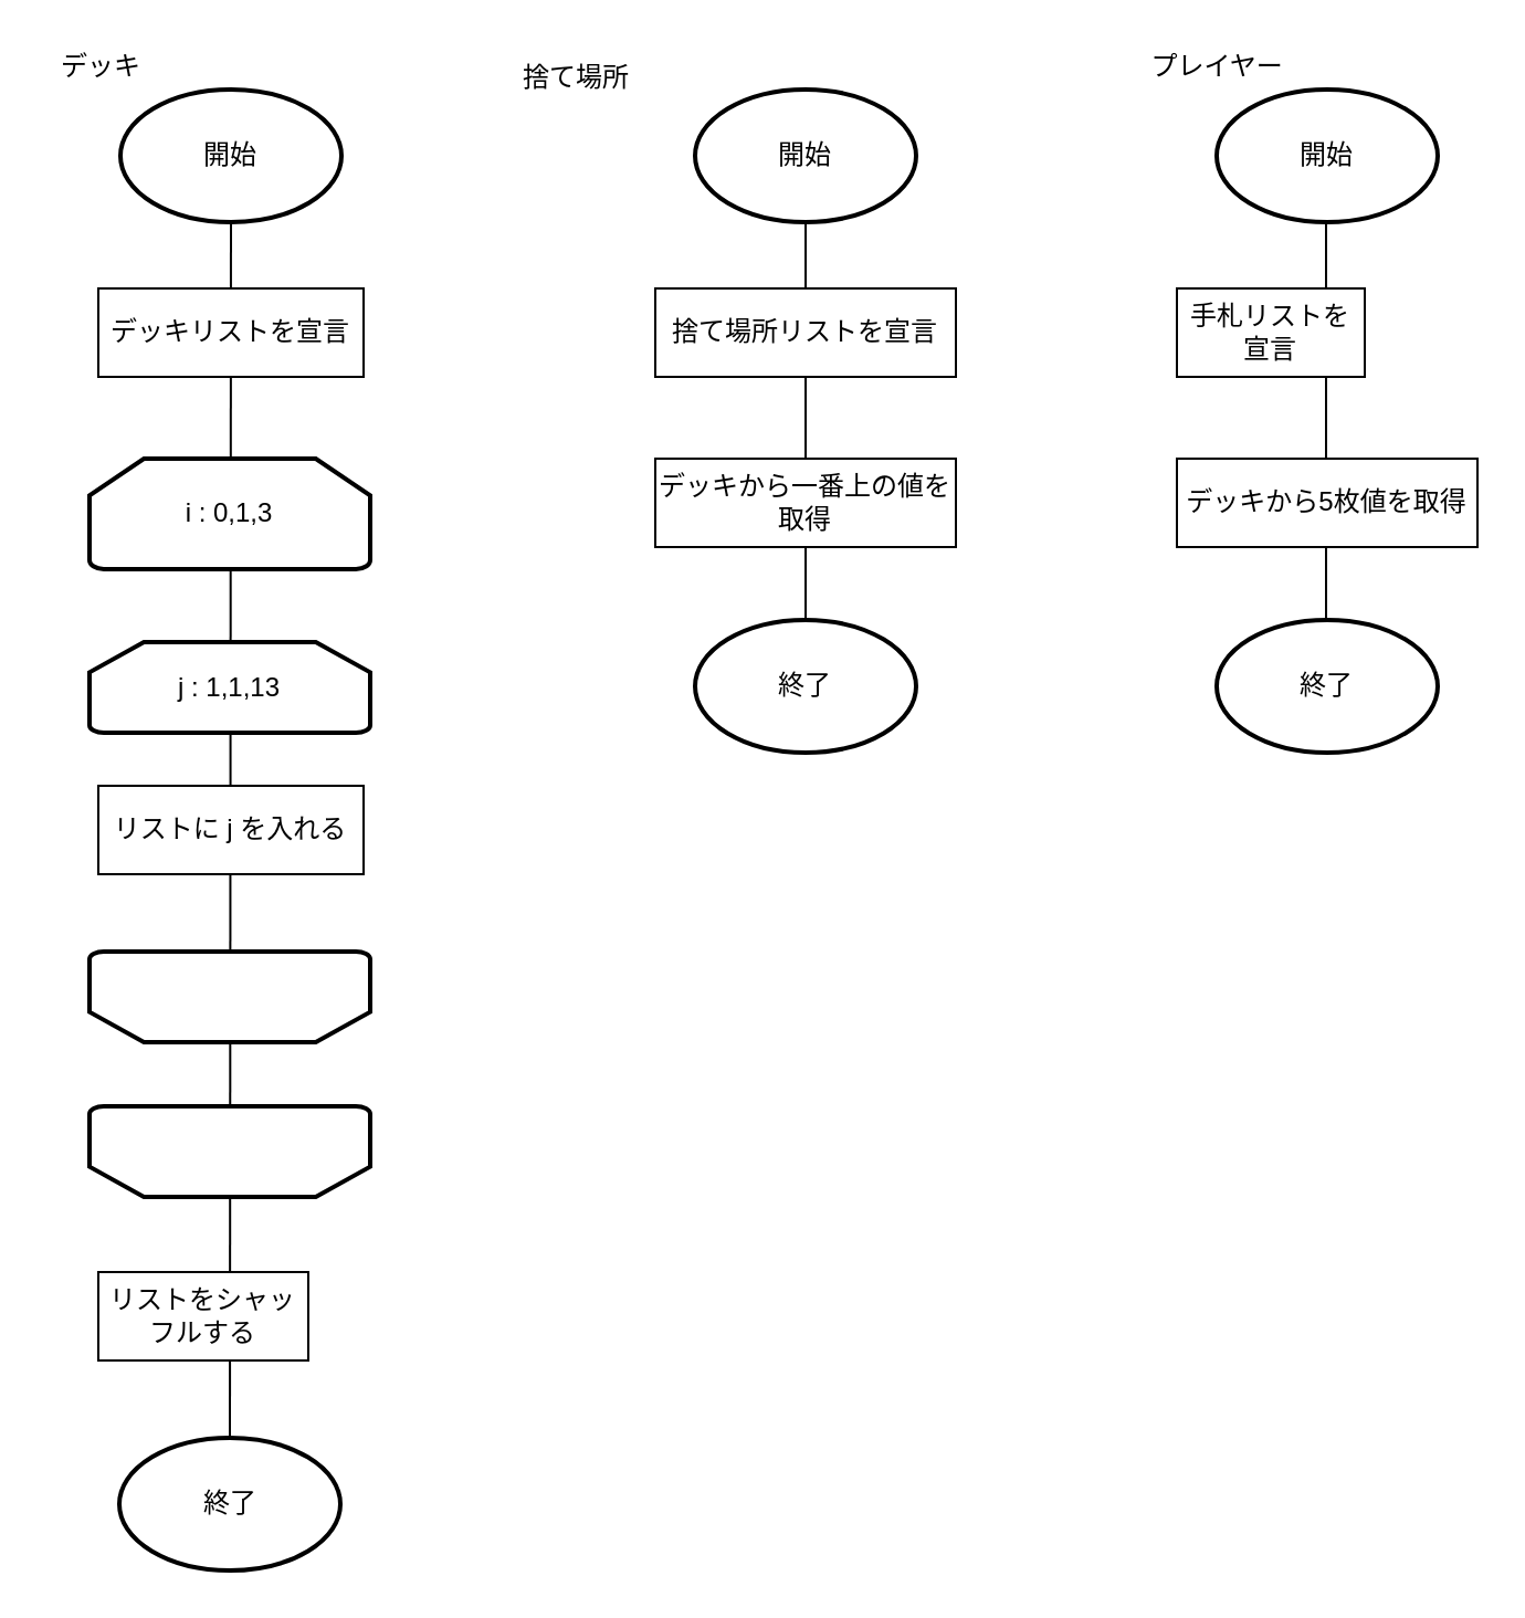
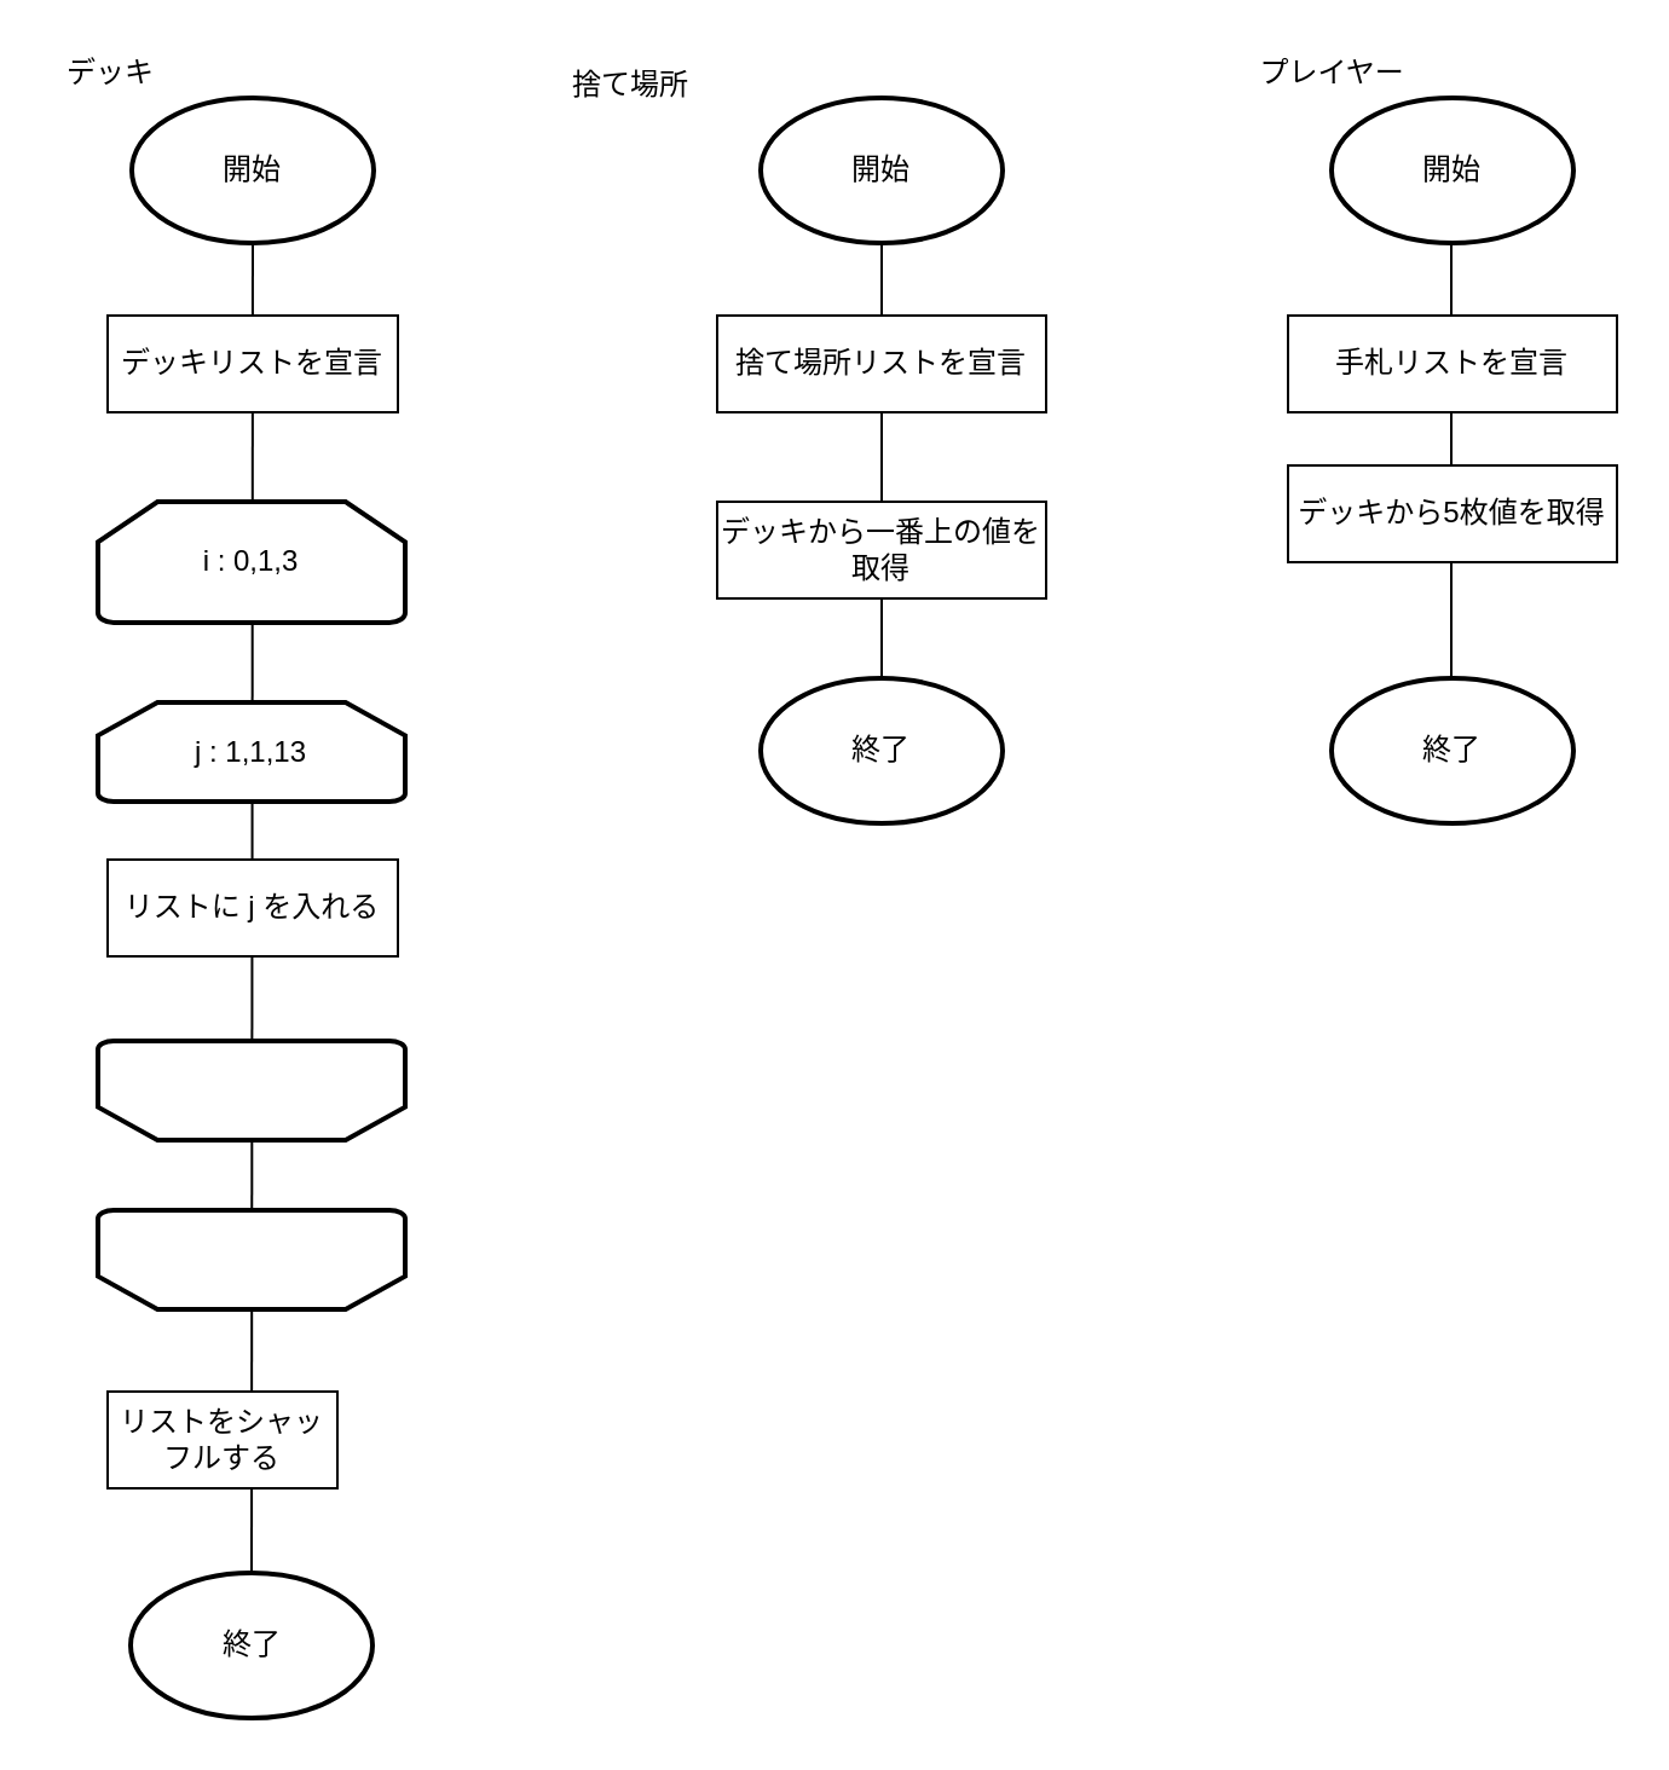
  <mxCell id="0" />
  <mxCell id="1" parent="0" />
  <mxCell id="2" value="" style="endArrow=none;html=1;entryX=0.5;entryY=1;entryDx=0;entryDy=0;entryPerimeter=0;exitX=0.5;exitY=0;exitDx=0;exitDy=0;" parent="1" edge="1"><mxGeometry width="50" height="50" relative="1" as="geometry"><mxPoint x="599.5" y="286" as="sourcePoint" /><mxPoint x="599.5" y="100" as="targetPoint" /></mxGeometry></mxCell>
  <mxCell id="3" value="" style="endArrow=none;html=1;entryX=0.5;entryY=1;entryDx=0;entryDy=0;entryPerimeter=0;exitX=0.5;exitY=0;exitDx=0;exitDy=0;" parent="1" target="14" edge="1"><mxGeometry width="50" height="50" relative="1" as="geometry"><mxPoint x="364" y="286" as="sourcePoint" /><mxPoint x="450" y="210" as="targetPoint" /></mxGeometry></mxCell>
  <mxCell id="4" value="" style="endArrow=none;html=1;exitX=0.5;exitY=0;exitDx=0;exitDy=0;exitPerimeter=0;" parent="1" source="18" edge="1"><mxGeometry width="50" height="50" relative="1" as="geometry"><mxPoint x="104" y="580" as="sourcePoint" /><mxPoint x="104" y="100" as="targetPoint" /></mxGeometry></mxCell>
  <mxCell id="5" value="開始" style="strokeWidth=2;html=1;shape=mxgraph.flowchart.start_1;whiteSpace=wrap;" parent="1" vertex="1"><mxGeometry x="54" y="40" width="100" height="60" as="geometry" /></mxCell>
  <mxCell id="6" value="i : 0,1,3" style="strokeWidth=2;html=1;shape=mxgraph.flowchart.loop_limit;whiteSpace=wrap;" parent="1" vertex="1"><mxGeometry x="40" y="207" width="127" height="50" as="geometry" /></mxCell>
  <mxCell id="7" value="j : 1,1,13" style="strokeWidth=2;html=1;shape=mxgraph.flowchart.loop_limit;whiteSpace=wrap;" parent="1" vertex="1"><mxGeometry x="40" y="290" width="127" height="41" as="geometry" /></mxCell>
  <mxCell id="8" value="リストに j を入れる" style="rounded=0;whiteSpace=wrap;html=1;" parent="1" vertex="1"><mxGeometry x="44" y="355" width="120" height="40" as="geometry" /></mxCell>
  <mxCell id="9" value="デッキリストを宣言" style="rounded=0;whiteSpace=wrap;html=1;" parent="1" vertex="1"><mxGeometry x="44" y="130" width="120" height="40" as="geometry" /></mxCell>
  <mxCell id="10" value="" style="strokeWidth=2;html=1;shape=mxgraph.flowchart.loop_limit;whiteSpace=wrap;rotation=-180;" parent="1" vertex="1"><mxGeometry x="40" y="430" width="127" height="41" as="geometry" /></mxCell>
  <mxCell id="11" value="" style="strokeWidth=2;html=1;shape=mxgraph.flowchart.loop_limit;whiteSpace=wrap;rotation=-180;" parent="1" vertex="1"><mxGeometry x="40" y="500" width="127" height="41" as="geometry" /></mxCell>
  <mxCell id="12" value="リストをシャッフルする" style="rounded=0;whiteSpace=wrap;html=1;" parent="1" vertex="1"><mxGeometry x="44" y="575" width="95" height="40" as="geometry" /></mxCell>
  <mxCell id="13" value="デッキ" style="text;html=1;align=center;verticalAlign=middle;resizable=0;points=[];autosize=1;strokeColor=none;fillColor=none;" parent="1" vertex="1"><mxGeometry x="20" y="20" width="50" height="20" as="geometry" /></mxCell>
  <mxCell id="14" value="開始" style="strokeWidth=2;html=1;shape=mxgraph.flowchart.start_1;whiteSpace=wrap;" parent="1" vertex="1"><mxGeometry x="314" y="40" width="100" height="60" as="geometry" /></mxCell>
  <mxCell id="15" value="捨て場所" style="text;html=1;align=center;verticalAlign=middle;resizable=0;points=[];autosize=1;strokeColor=none;fillColor=none;" parent="1" vertex="1"><mxGeometry x="230" y="25" width="60" height="20" as="geometry" /></mxCell>
  <mxCell id="16" value="捨て場所リストを宣言" style="rounded=0;whiteSpace=wrap;html=1;" parent="1" vertex="1"><mxGeometry x="296" y="130" width="136" height="40" as="geometry" /></mxCell>
  <mxCell id="17" value="デッキから一番上の値を取得" style="rounded=0;whiteSpace=wrap;html=1;" parent="1" vertex="1"><mxGeometry x="296" y="207" width="136" height="40" as="geometry" /></mxCell>
  <mxCell id="18" value="終了" style="strokeWidth=2;html=1;shape=mxgraph.flowchart.start_1;whiteSpace=wrap;" parent="1" vertex="1"><mxGeometry x="53.5" y="650" width="100" height="60" as="geometry" /></mxCell>
  <mxCell id="19" value="終了" style="strokeWidth=2;html=1;shape=mxgraph.flowchart.start_1;whiteSpace=wrap;" parent="1" vertex="1"><mxGeometry x="314" y="280" width="100" height="60" as="geometry" /></mxCell>
  <mxCell id="20" value="開始" style="strokeWidth=2;html=1;shape=mxgraph.flowchart.start_1;whiteSpace=wrap;" parent="1" vertex="1"><mxGeometry x="550" y="40" width="100" height="60" as="geometry" /></mxCell>
  <mxCell id="21" value="プレイヤー" style="text;html=1;align=center;verticalAlign=middle;resizable=0;points=[];autosize=1;strokeColor=none;fillColor=none;" parent="1" vertex="1"><mxGeometry x="510" y="20" width="80" height="20" as="geometry" /></mxCell>
- <mxCell id="22" value="手札リストを宣言" style="rounded=0;whiteSpace=wrap;html=1;" parent="1" vertex="1"><mxGeometry x="532" y="130" width="85" height="40" as="geometry" /></mxCell>
- <mxCell id="23" value="デッキから5枚値を取得" style="rounded=0;whiteSpace=wrap;html=1;" parent="1" vertex="1"><mxGeometry x="532" y="207" width="136" height="40" as="geometry" /></mxCell>
+ <mxCell id="22" value="手札リストを宣言" style="rounded=0;whiteSpace=wrap;html=1;" parent="1" vertex="1"><mxGeometry x="532" y="130" width="136" height="40" as="geometry" /></mxCell>
+ <mxCell id="23" value="デッキから5枚値を取得" style="rounded=0;whiteSpace=wrap;html=1;" parent="1" vertex="1"><mxGeometry x="532" y="192" width="136" height="40" as="geometry" /></mxCell>
  <mxCell id="24" value="終了" style="strokeWidth=2;html=1;shape=mxgraph.flowchart.start_1;whiteSpace=wrap;" parent="1" vertex="1"><mxGeometry x="550" y="280" width="100" height="60" as="geometry" /></mxCell>
